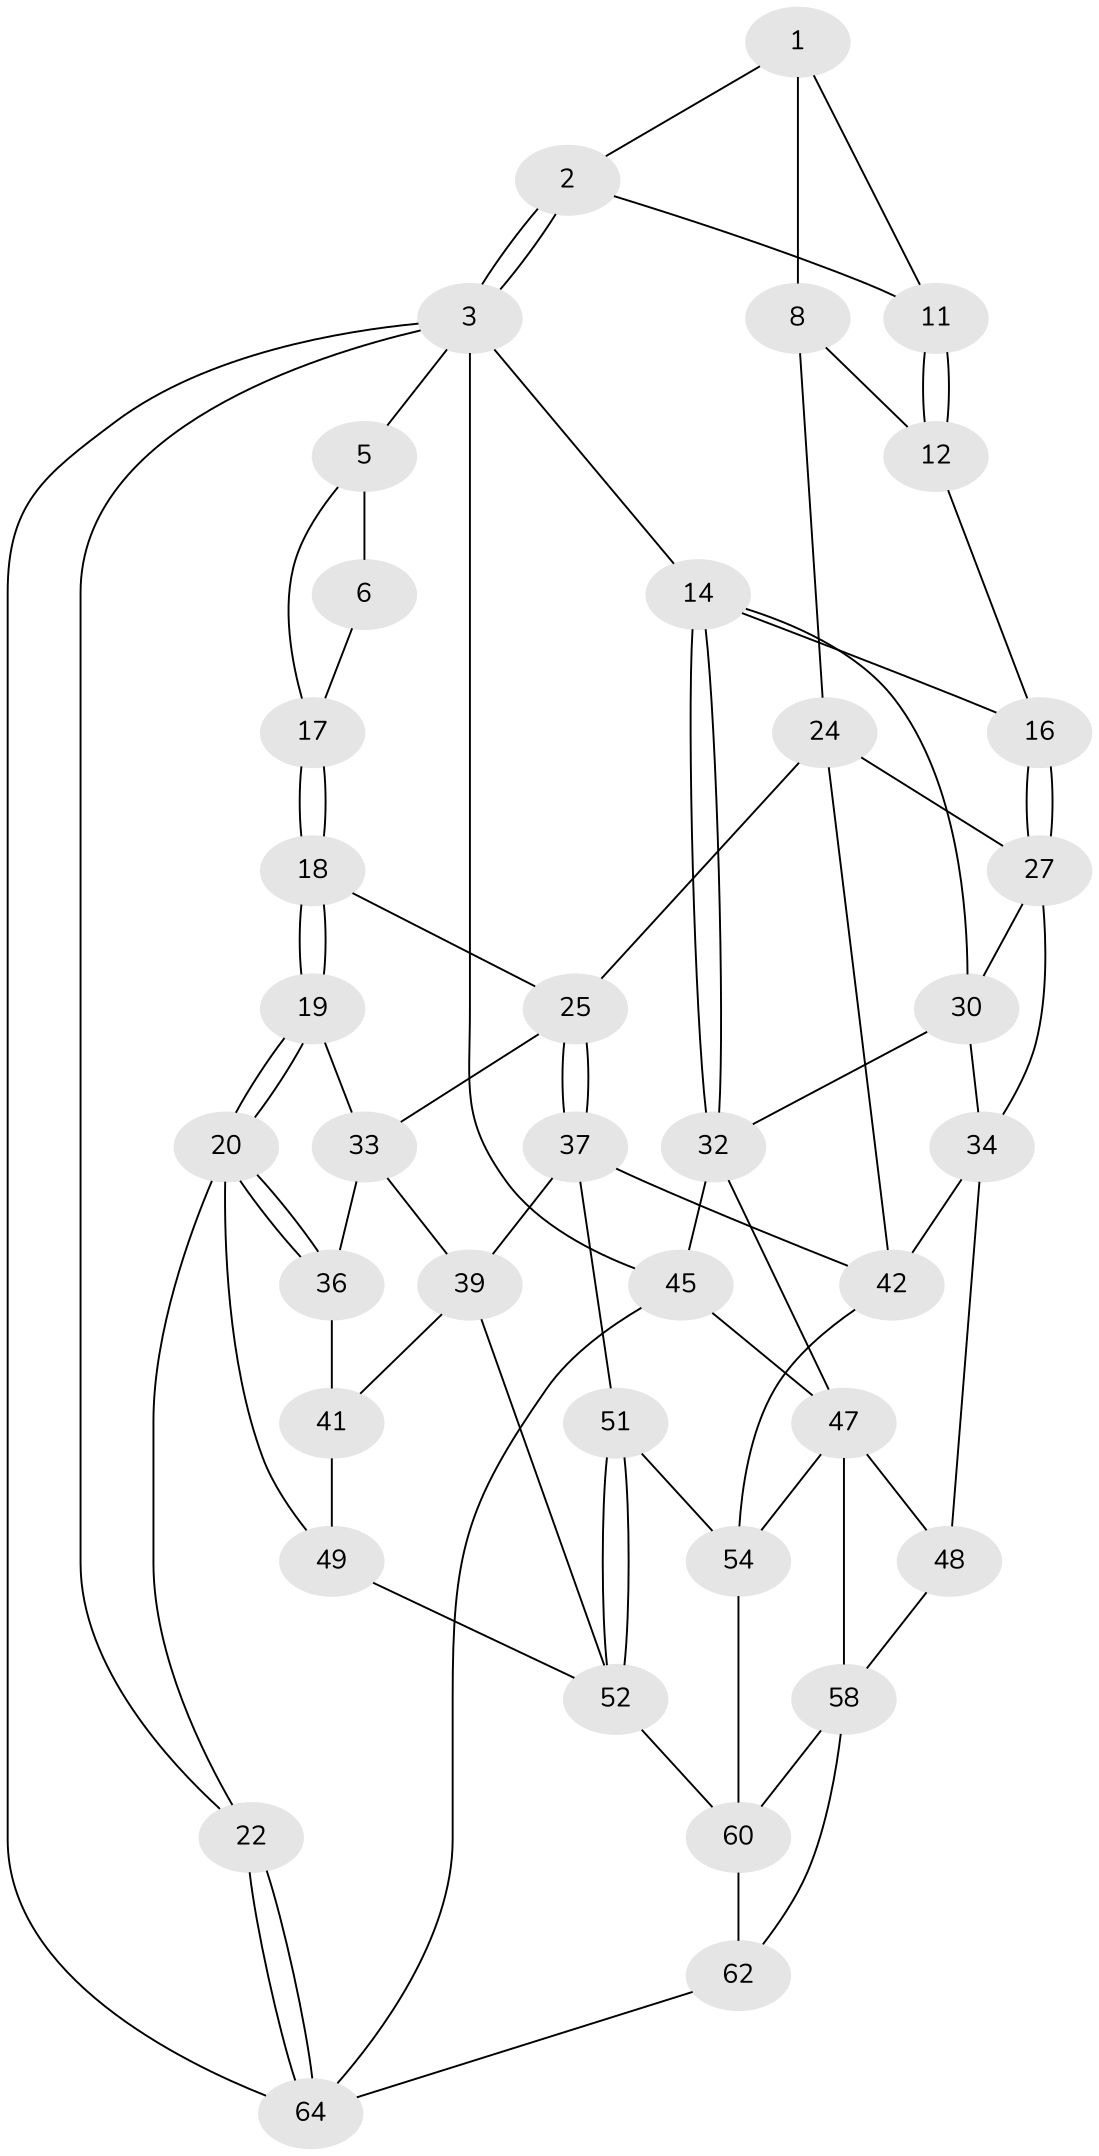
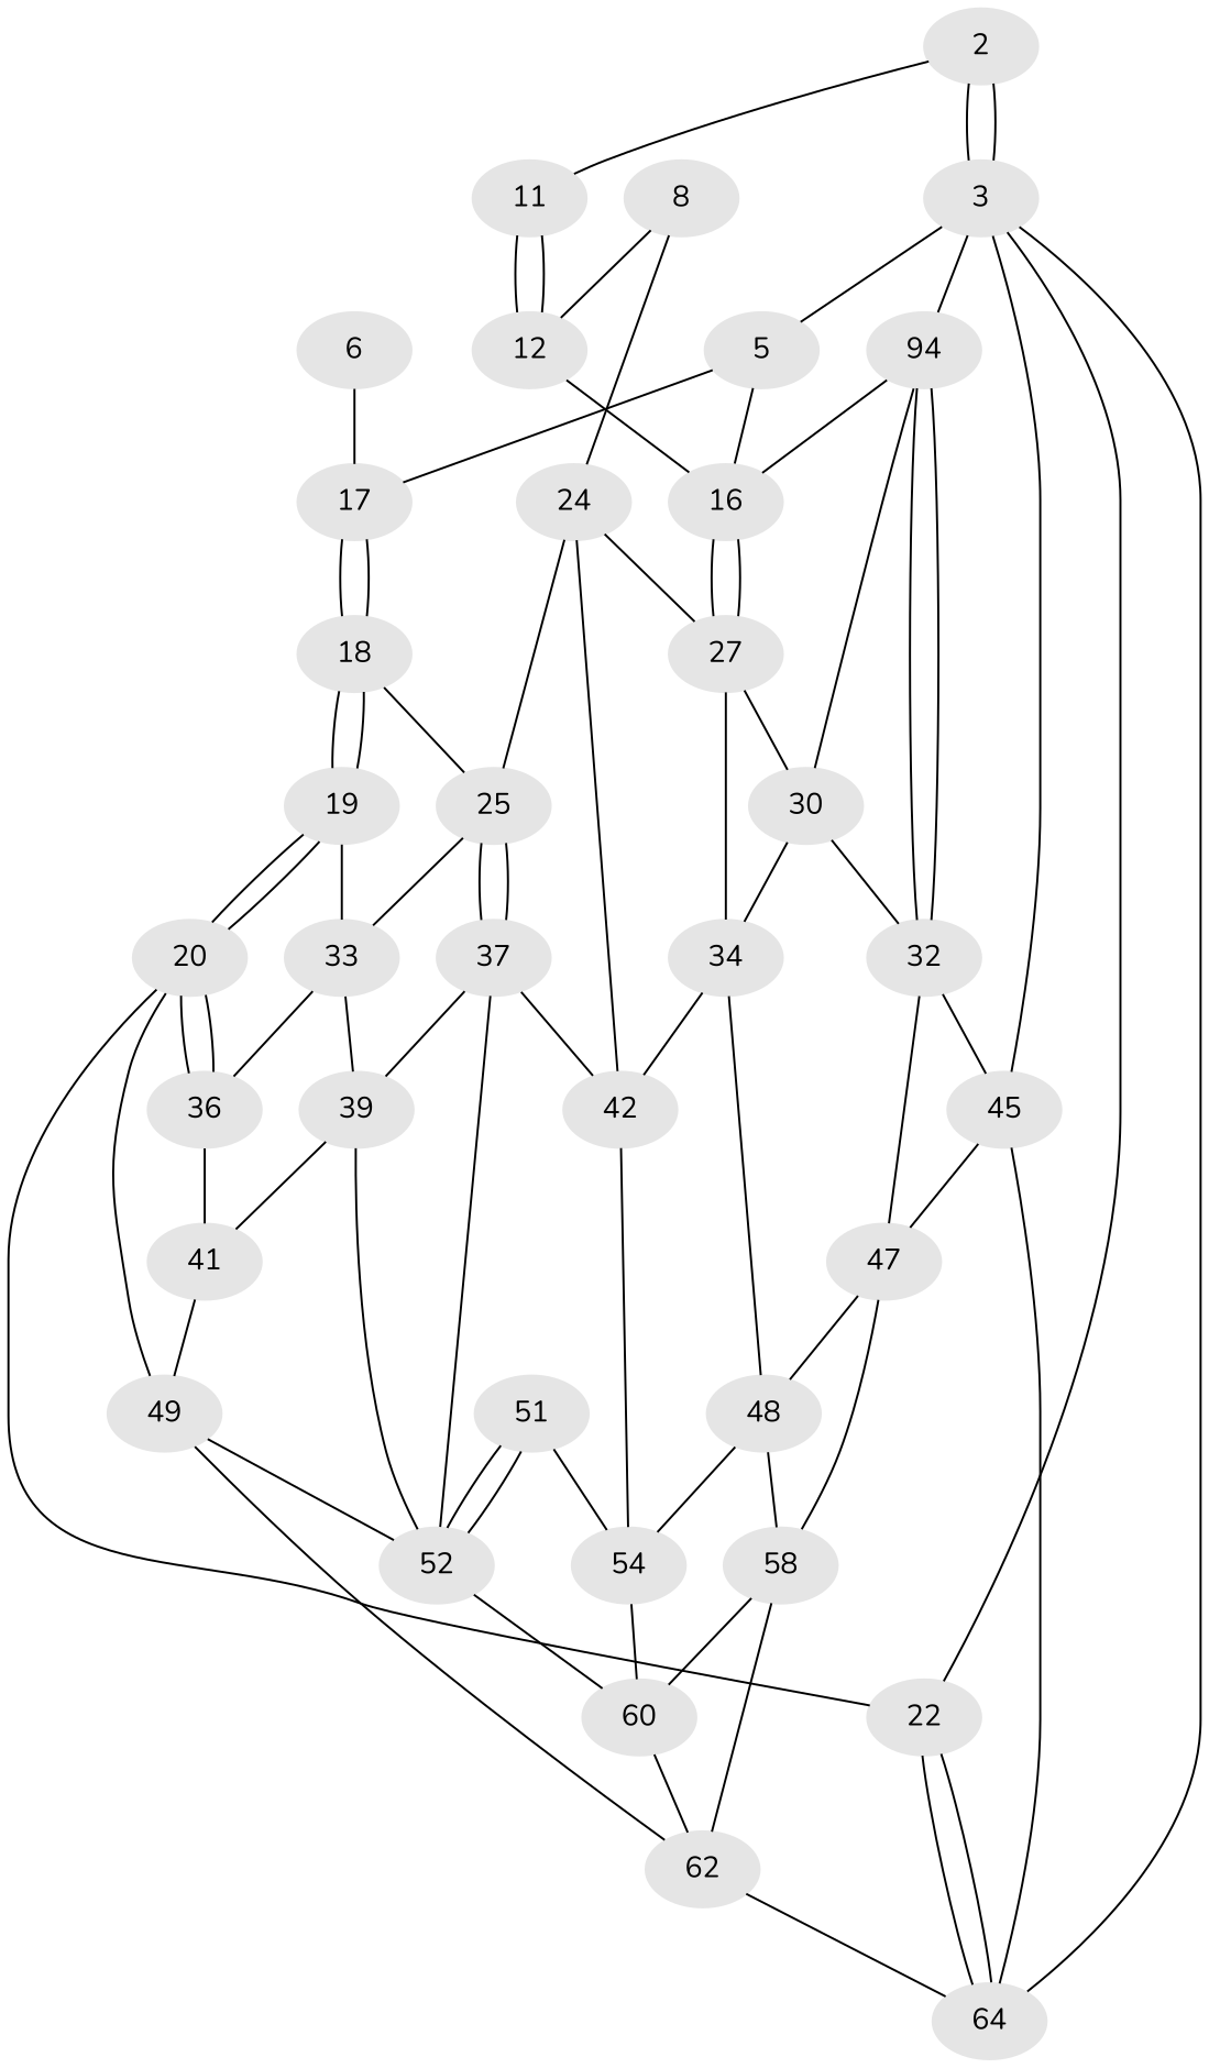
  graph {
    fontname=Nunito
    node [color=gray90 fontname=Nunito style=filled]
    edge [fontname=Nunito]
-   1 [super="+7"]
    2
    8 [super="+13"]
    11
    3 [super="+4"]
    12
    24 [super="+29"]
    5
-   14 [super="+15"]
+   14 [super="+15" label=94]
    22
    45 [super="+66"]
    64 [super="+65"]
    6 [super="+10"]
    17
    16
    30 [super="+31"]
    32 [super="+46"]
    47 [super="+57"]
    18 [super="+23"]
    27 [super="+28"]
    25 [super="+26"]
    42 [super="+43"]
    19
    34 [super="+44"]
    20 [super="+21"]
    33 [super="+35"]
    37 [super="+38"]
    36
    49 [super="+50"]
    39 [super="+40"]
    41
    52 [super="+53"]
    62 [super="+63"]
    54 [super="+55"]
    51
    48 [super="+56"]
    58 [super="+59"]
    60 [super="+61"]
-   1 -- 2
-   1 -- 8
-   1 -- 11
    2 -- 11
    2 -- 3
    2 -- 3
    8 -- 12
    8 -- 24
    11 -- 12
    11 -- 12
    3 -- 5
    3 -- 14
    3 -- 22
    3 -- 45
    3 -- 64
    12 -- 16
    24 -- 27
    24 -- 25
    24 -- 42
-   5 -- 6
+   5 -- 16
    5 -- 17
    14 -- 16
    14 -- 30
    14 -- 32
    14 -- 32
    22 -- 64
    22 -- 64
    45 -- 64 [weight=2]
    45 -- 47
    6 -- 17
    17 -- 18
    17 -- 18
    16 -- 27
    16 -- 27
    30 -- 32
    30 -- 34
    32 -- 45
    32 -- 47
    47 -- 48
    47 -- 58
    18 -- 25
    18 -- 19
    18 -- 19
    27 -- 30
    27 -- 34
    25 -- 33
    25 -- 37
    25 -- 37
    42 -- 54
    19 -- 20
    19 -- 20
    19 -- 33
    34 -- 42
    34 -- 48
    20 -- 22
    20 -- 36
    20 -- 36
    20 -- 49
    33 -- 36
    33 -- 39
    37 -- 42
    37 -- 39
-   37 -- 51
+   37 -- 52
    36 -- 41
    49 -- 52
+   49 -- 62
    39 -- 41
    39 -- 52
    41 -- 49
    52 -- 60
    62 -- 64
    54 -- 60
    51 -- 52
    51 -- 52
    51 -- 54
-   47 -- 54
+   48 -- 54
    48 -- 58
    58 -- 62
    58 -- 60
    60 -- 62
  }
